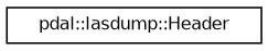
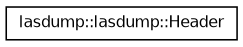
  digraph {
    rankdir=TB
-   n1 [color=black fillcolor=white fontname=Helvetica fontsize=10 height=0.2 label="pdal::lasdump::Header" shape=record style=filled width=0.4]
+   n1 [color=black fillcolor=white fontname=Helvetica fontsize=10 height=0.2 label="lasdump::lasdump::Header" shape=record style=filled width=0.4]
  }
